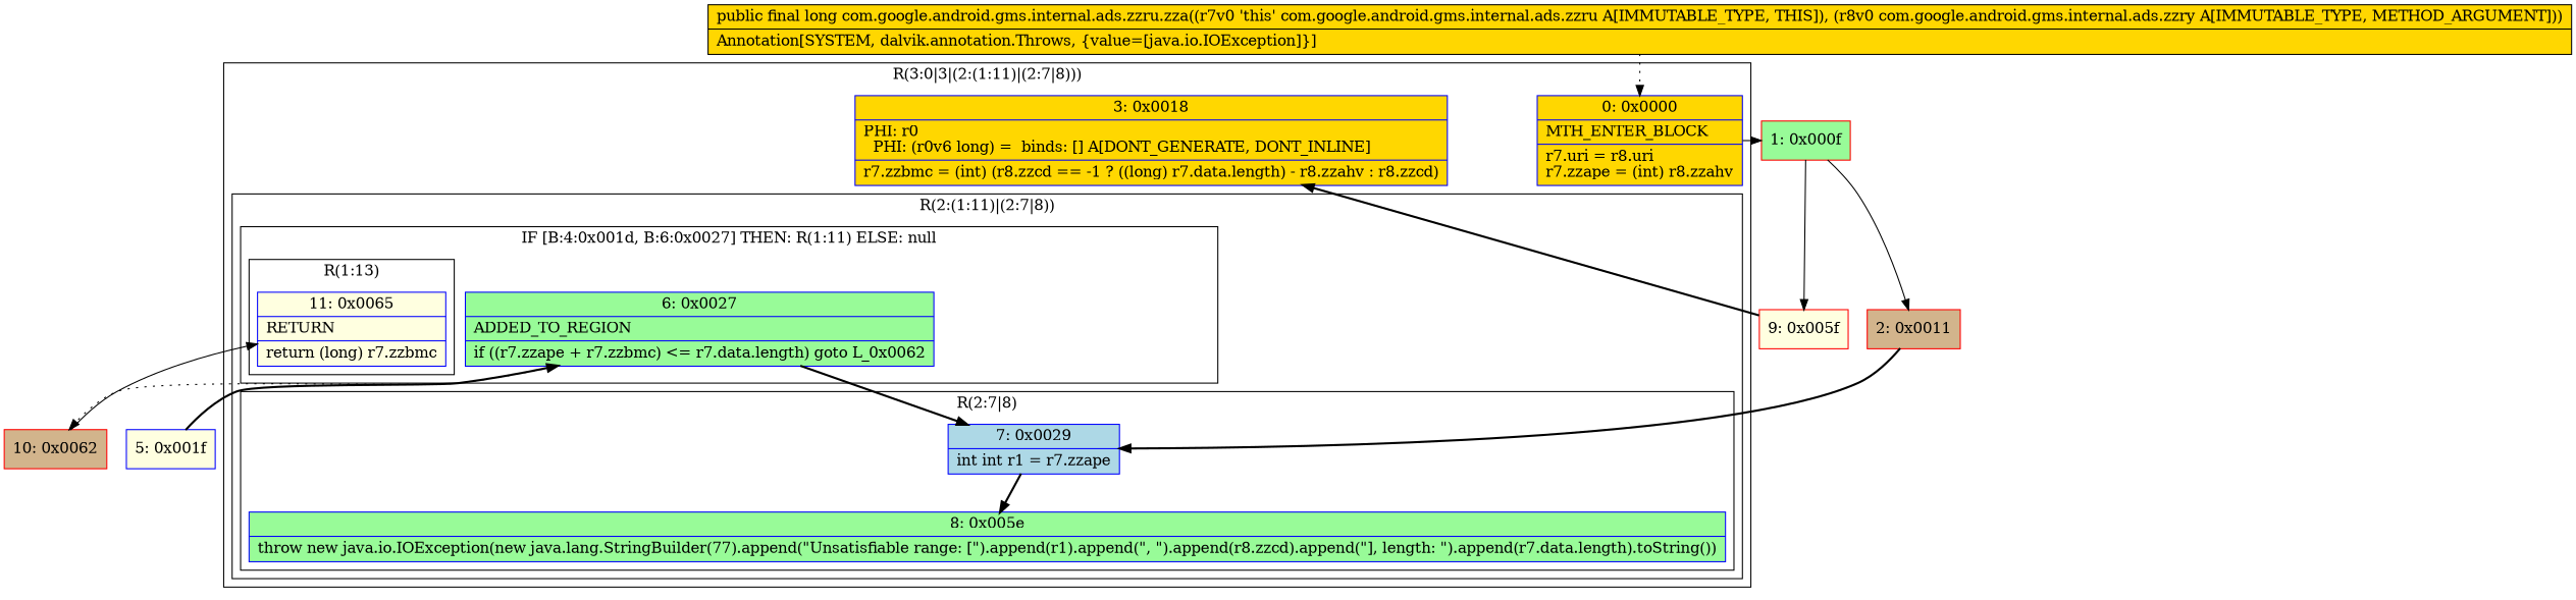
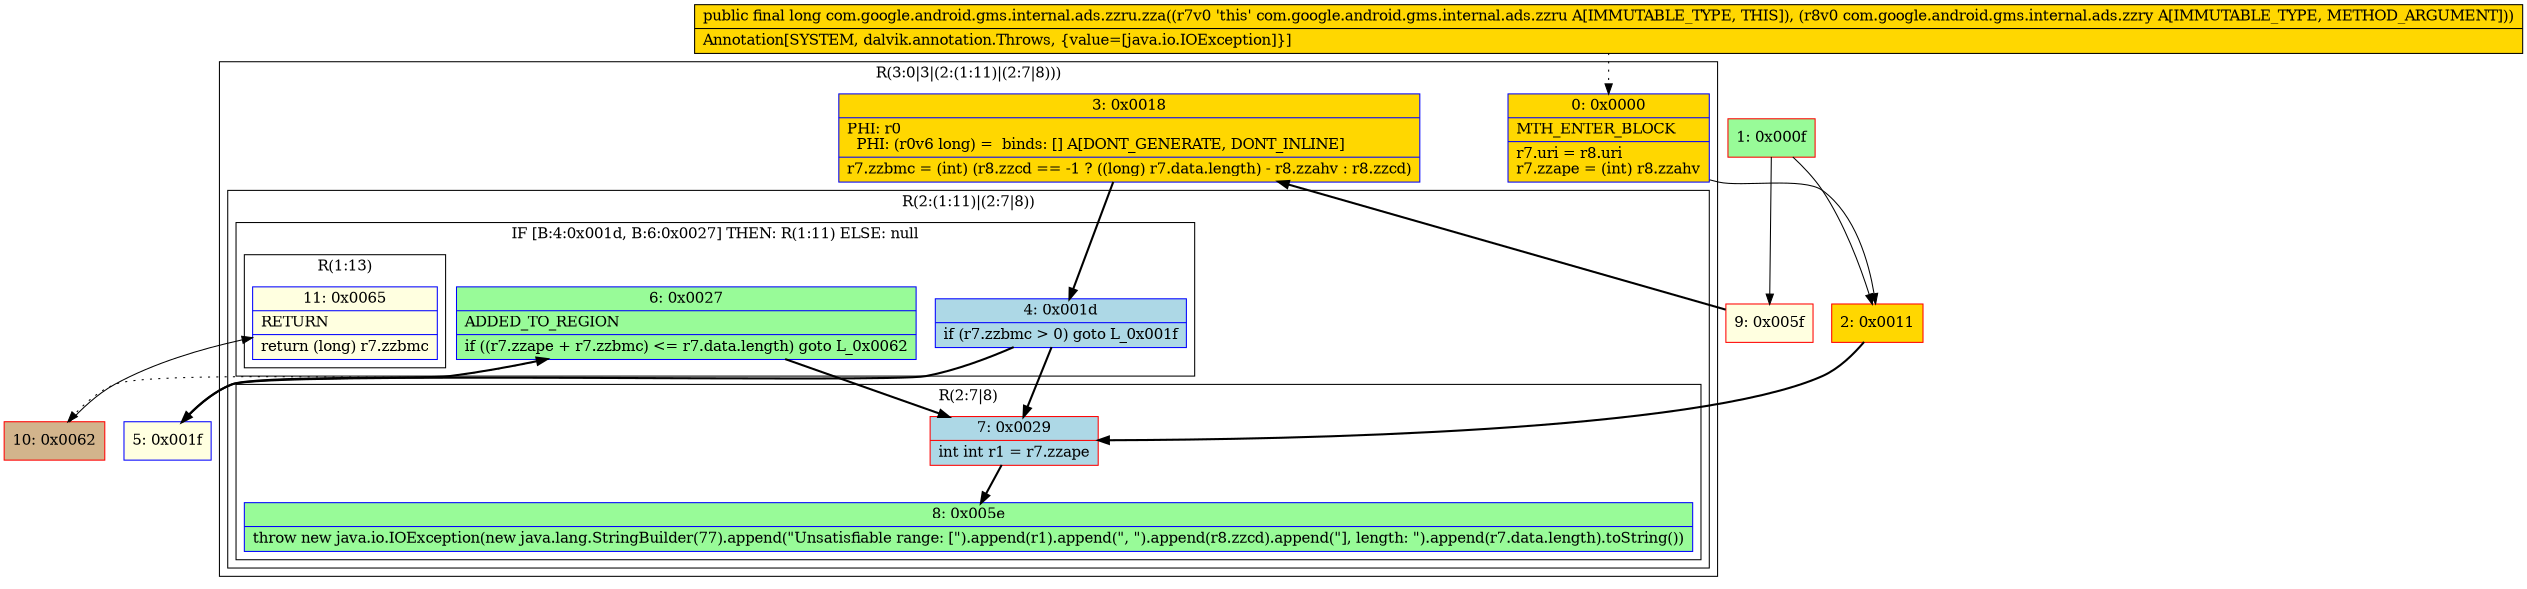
  digraph {
    node [color=blue fillcolor=lightyellow shape=record style=filled]
    edge [style=bold]
    n1 [label="{11\:\ 0x0065|RETURN\l|return (long) r7.zzbmc\l}"]
+   n2 [fillcolor=lightblue label="{4\:\ 0x001d|if (r7.zzbmc \> 0) goto L_0x001f\l}"]
    n3 [fillcolor=palegreen label="{6\:\ 0x0027|ADDED_TO_REGION\l|if ((r7.zzape + r7.zzbmc) \<= r7.data.length) goto L_0x0062\l}"]
-   n4 [fillcolor=lightblue label="{7\:\ 0x0029|int int r1 = r7.zzape\l}"]
+   n4 [color=red fillcolor=lightblue label="{7\:\ 0x0029|int int r1 = r7.zzape\l}"]
    n5 [fillcolor=palegreen label="{8\:\ 0x005e|throw new java.io.IOException(new java.lang.StringBuilder(77).append(\"Unsatisfiable range: [\").append(r1).append(\", \").append(r8.zzcd).append(\"], length: \").append(r7.data.length).toString())\l}"]
    n6 [fillcolor=gold label="{0\:\ 0x0000|MTH_ENTER_BLOCK\l|r7.uri = r8.uri\lr7.zzape = (int) r8.zzahv\l}"]
    n7 [fillcolor=gold label="{3\:\ 0x0018|PHI: r0 \l  PHI: (r0v6 long) =  binds: [] A[DONT_GENERATE, DONT_INLINE]\l|r7.zzbmc = (int) (r8.zzcd == \-1 ? ((long) r7.data.length) \- r8.zzahv : r8.zzcd)\l}"]
    n8 [label="{5\:\ 0x001f}"]
    n9 [color=red fillcolor=tan label="{10\:\ 0x0062}"]
    n10 [color=red fillcolor=palegreen label="{1\:\ 0x000f}"]
-   n11 [color=red fillcolor=tan label="{2\:\ 0x0011}"]
+   n11 [color=red fillcolor=gold label="{2\:\ 0x0011}"]
    n12 [color=red label="{9\:\ 0x005f}"]
    n13 [fillcolor=gold label="{public final long com.google.android.gms.internal.ads.zzru.zza((r7v0 'this' com.google.android.gms.internal.ads.zzru A[IMMUTABLE_TYPE, THIS]), (r8v0 com.google.android.gms.internal.ads.zzry A[IMMUTABLE_TYPE, METHOD_ARGUMENT]))  | Annotation[SYSTEM, dalvik.annotation.Throws, \{value=[java.io.IOException]\}]\l}" color=""]
    subgraph cluster_1 {
      label="R(3:0|3|(2:(1:11)|(2:7|8)))"
      n6
      n7
      subgraph cluster_2 {
        label="R(2:(1:11)|(2:7|8))"
        subgraph cluster_3 {
          label="IF [B:4:0x001d, B:6:0x0027] THEN: R(1:11) ELSE: null"
+         n2
          n3
          subgraph cluster_4 {
            label="R(1:13)"
            n1
          }
        }
        subgraph cluster_5 {
          label="R(2:7|8)"
          n4
          n5
        }
      }
    }
+   n2 -> n4
+   n2 -> n8
    n3 -> n4
    n3 -> n9 [style=dotted]
    n4 -> n5
-   n6 -> n10 [style=solid]
+   n6 -> n11 [style=solid]
+   n7 -> n2
    n8 -> n3
    n9 -> n1 [style=solid]
    n10 -> n11 [style=solid]
    n10 -> n12 [style=solid]
    n11 -> n4
    n12 -> n7
    n13 -> n6 [style=dotted]
  }
